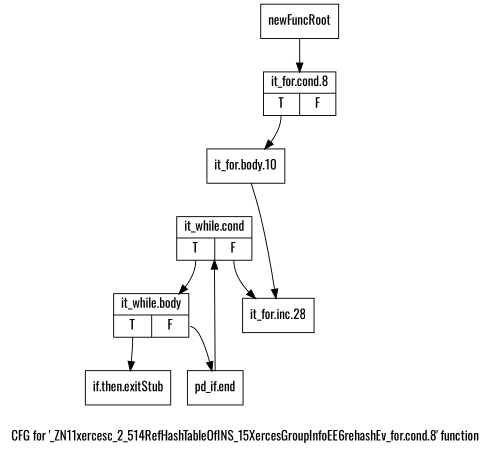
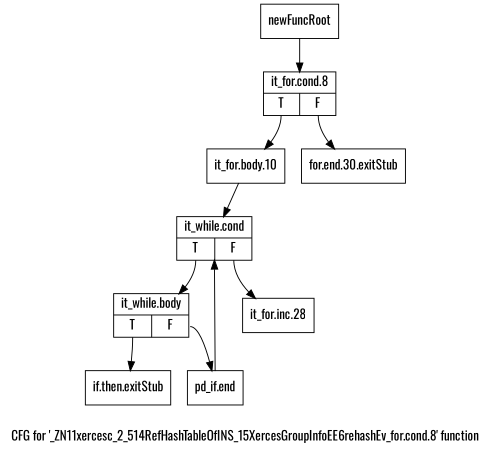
  digraph {
    fontname=Oswald
    label="CFG for '_ZN11xercesc_2_514RefHashTableOfINS_15XercesGroupInfoEE6rehashEv_for.cond.8' function"
    node [fontname=Oswald shape=record]
    edge [fontname=Oswald]
    n1 [label="{newFuncRoot}"]
    n2 [label="{it_for.cond.8|{<s0>T|<s1>F}}"]
+   n3 [label="{for.end.30.exitStub}"]
    n4 [label="{it_for.body.10}"]
    n5 [label="{it_while.cond|{<s0>T|<s1>F}}"]
    n6 [label="{if.then.exitStub}"]
    n7 [label="{it_while.body|{<s0>T|<s1>F}}"]
    n8 [label="{it_for.inc.28}"]
    n9 [label="{pd_if.end}"]
    n1 -> n2
+   n2 -> n3 [tailport=s1]
    n2 -> n4 [tailport=s0]
-   n4 -> n8
+   n4 -> n5
    n5 -> n7 [tailport=s0]
    n5 -> n8 [tailport=s1]
    n7 -> n6 [tailport=s0]
    n7 -> n9 [tailport=s1]
    n9 -> n5
  }
